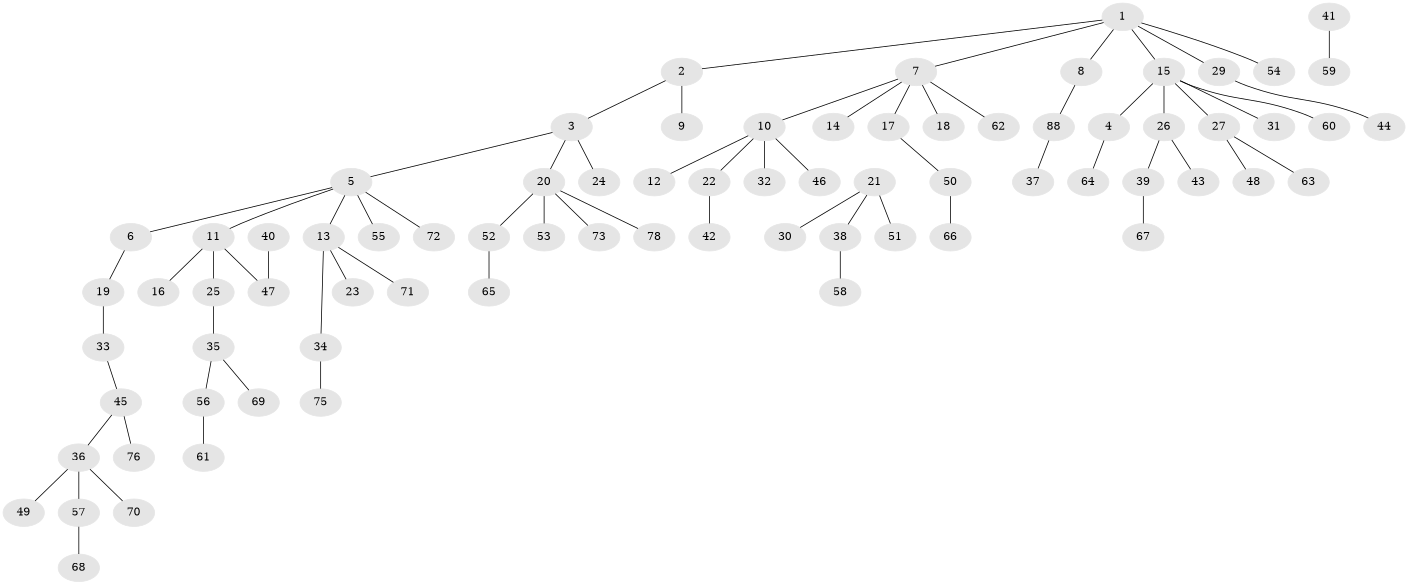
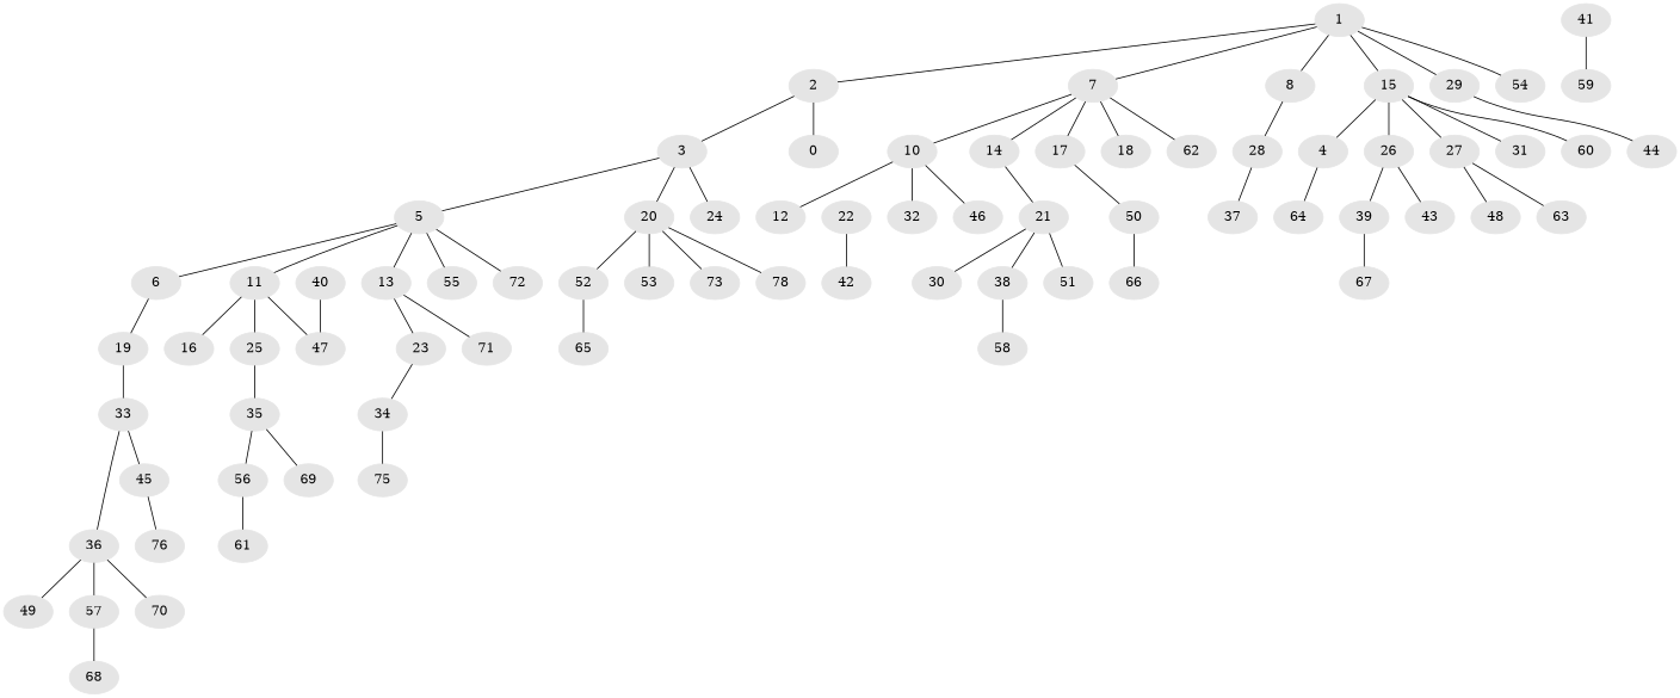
  graph {
    node [color=gray90 style=filled]
    1
    2
    7
    8
    15
    29
    54
    3
-   9
+   9 [label=0]
    4
    64
    10
    14
    17
    18
    62
-   28 [label=88]
+   28
    26
    27
    31
    60
    44
    5
    20
    24
    6
    11
    13
    55
    72
    52
    53
    73
    n34 [label=78]
    19
    16
    25
    47
    23
    34
    71
    33
    12
    22
    32
    46
    21
    50
    37
    42
    35
    40
    75
    30
    38
    51
    39
    43
    48
    63
    41
    59
    66
    36
    45
    65
    58
    56
    69
    67
    49
    57
    70
    76
    61
    68
    1 -- 2
    1 -- 7
    1 -- 8
    1 -- 15
    1 -- 29
    1 -- 54
    2 -- 3
    2 -- 9
    7 -- 10
    7 -- 14
    7 -- 17
    7 -- 18
    7 -- 62
    8 -- 28
    15 -- 4
    15 -- 26
    15 -- 27
    15 -- 31
    15 -- 60
    29 -- 44
    3 -- 5
    3 -- 20
    3 -- 24
    4 -- 64
    10 -- 12
-   10 -- 22
    10 -- 32
    10 -- 46
+   14 -- 21
    17 -- 50
    28 -- 37
    26 -- 39
    26 -- 43
    27 -- 48
    27 -- 63
    5 -- 6
    5 -- 11
    5 -- 13
    5 -- 55
    5 -- 72
    20 -- 52
    20 -- 53
    20 -- 73
    20 -- n34
    6 -- 19
    11 -- 16
    11 -- 25
    11 -- 47
    13 -- 23
-   13 -- 34
+   23 -- 34
    13 -- 71
    52 -- 65
    19 -- 33
    25 -- 35
    34 -- 75
-   45 -- 36
+   33 -- 36
    33 -- 45
    22 -- 42
    21 -- 30
    21 -- 38
    21 -- 51
    50 -- 66
    35 -- 56
    35 -- 69
    40 -- 47
    38 -- 58
    39 -- 67
    41 -- 59
    36 -- 49
    36 -- 57
    36 -- 70
    45 -- 76
    56 -- 61
    57 -- 68
  }
